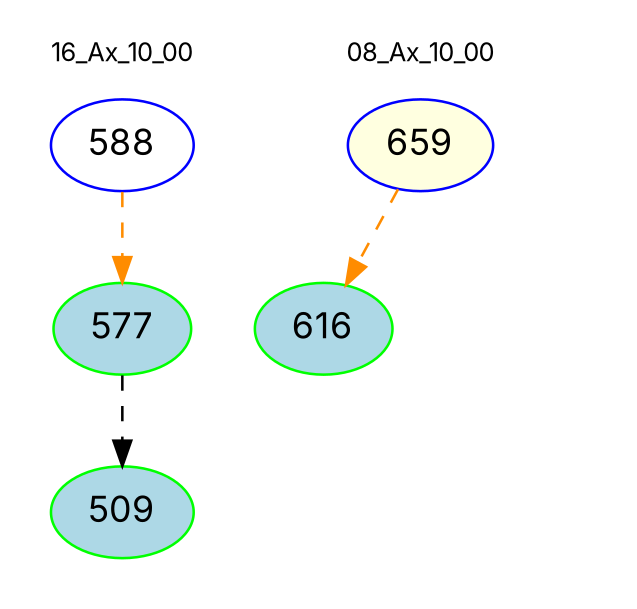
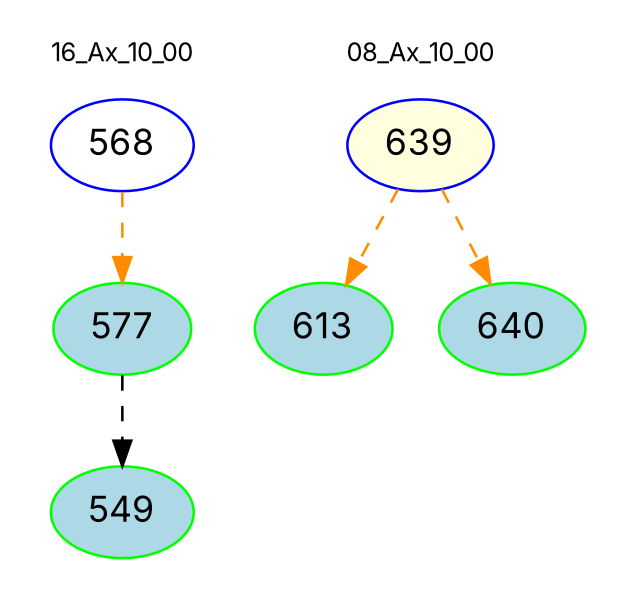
  digraph {
    fontname=Inter
    node [color=green fillcolor=lightblue fontname=Inter style=filled]
    edge [color=darkorange fontname=Inter style=dashed]
-   n1 [color=blue fillcolor=white label=588]
-   n2 [label=509]
+   n1 [color=blue fillcolor=white label=568]
+   n2 [label=549]
    n3 [label=577]
-   n4 [color=blue fillcolor=lightyellow label=659]
-   n5 [label=616]
+   n4 [color=blue fillcolor=lightyellow label=639]
+   n5 [label=613]
+   n6 [label=640]
    subgraph cluster_1 {
      color=white
      fontsize=10
      label="16_Ax_10_00"
      n1
      n2
      n3
    }
    subgraph cluster_2 {
      color=white
      fontsize=10
      label="08_Ax_10_00"
      n4
      n5
+     n6
    }
    n1 -> n3
    n3 -> n2 [color=black]
    n4 -> n5
+   n4 -> n6
  }
